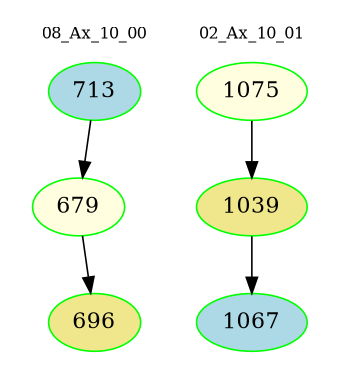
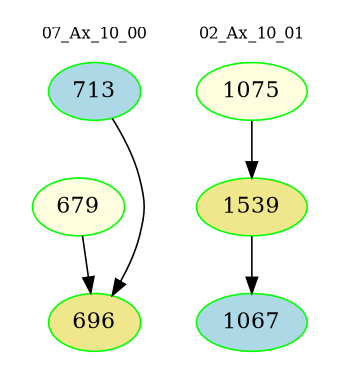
  digraph {
    node [color=green fillcolor=lightblue style=filled]
    edge [color=black]
    n1 [label=713]
    n2 [fillcolor=lightyellow label=679]
    n3 [fillcolor=khaki label=696]
    n4 [fillcolor=lightyellow label=1075]
-   n5 [fillcolor=khaki label=1039]
+   n5 [fillcolor=khaki label=1539]
    n6 [label=1067]
    subgraph cluster_1 {
      color=white
      fontsize=10
-     label="08_Ax_10_00"
+     label="07_Ax_10_00"
      n1
      n2
      n3
    }
    subgraph cluster_2 {
      color=white
      fontsize=10
      label="02_Ax_10_01"
      n4
      n5
      n6
    }
-   n1 -> n2
+   n1 -> n3
    n2 -> n3
    n4 -> n5
    n5 -> n6
  }
